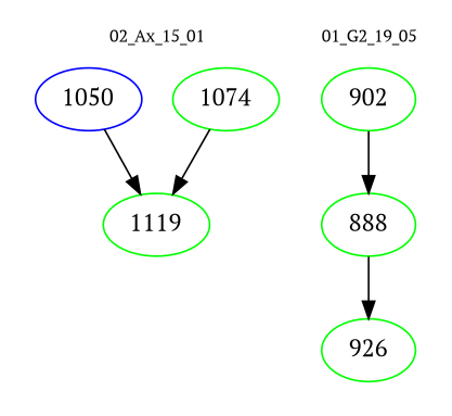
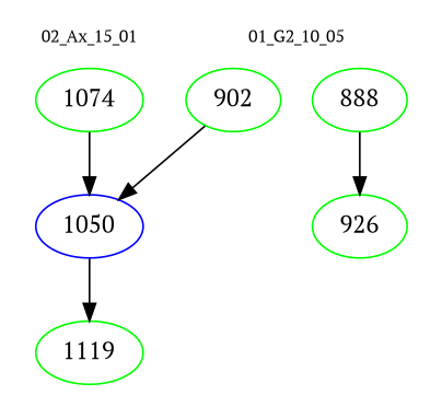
  digraph {
    fontname="PT Serif"
    node [color=green fontname="PT Serif"]
    edge [color=black fontname="PT Serif"]
    n1 [label=1074]
    n2 [color=blue label=1050]
    n3 [label=1119]
    n4 [label=902]
    n5 [label=888]
    n6 [label=926]
    subgraph cluster_1 {
      color=white
      fontsize=10
      label="02_Ax_15_01"
      n1
      n2
      n3
    }
    subgraph cluster_2 {
      color=white
      fontsize=10
-     label="01_G2_19_05"
+     label="01_G2_10_05"
      n4
      n5
      n6
    }
-   n1 -> n3
+   n1 -> n2
    n2 -> n3
-   n4 -> n5
+   n4 -> n2
    n5 -> n6
  }
